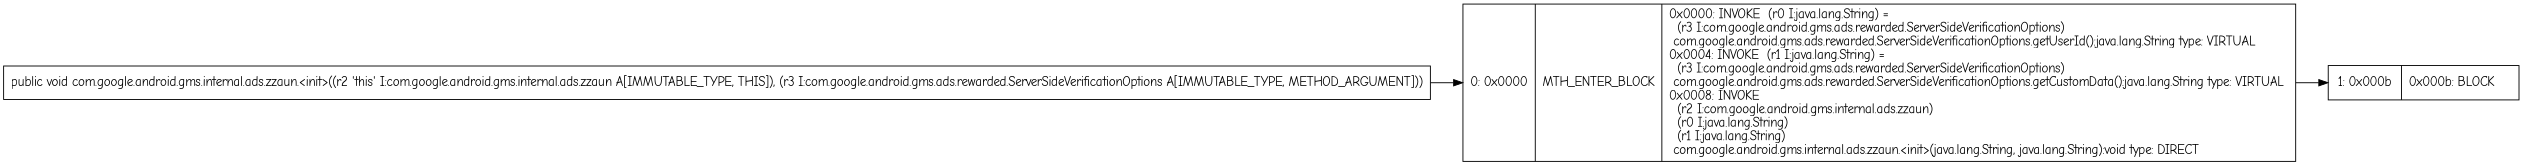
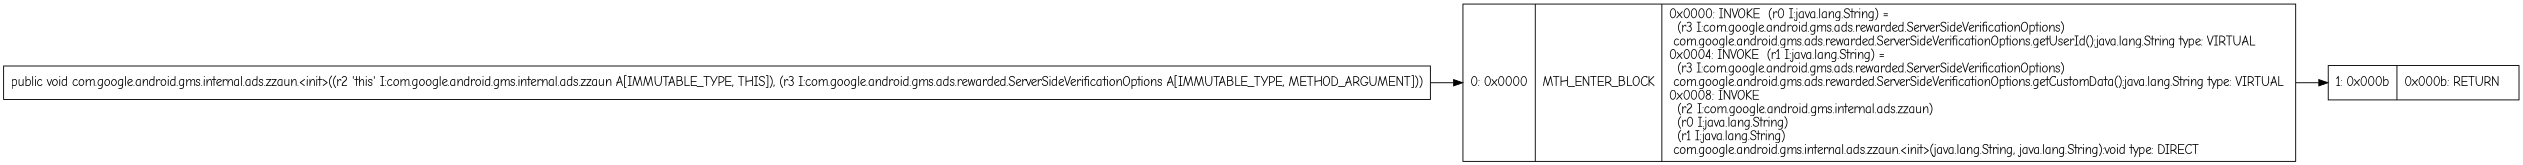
  digraph {
    rankdir=LR
    fontname="Comic Neue"
    node [shape=record fontname="Comic Neue"]
    edge [fontname="Comic Neue"]
    n1 [label="{0\:\ 0x0000|MTH_ENTER_BLOCK\l|0x0000: INVOKE  (r0 I:java.lang.String) = \l  (r3 I:com.google.android.gms.ads.rewarded.ServerSideVerificationOptions)\l com.google.android.gms.ads.rewarded.ServerSideVerificationOptions.getUserId():java.lang.String type: VIRTUAL \l0x0004: INVOKE  (r1 I:java.lang.String) = \l  (r3 I:com.google.android.gms.ads.rewarded.ServerSideVerificationOptions)\l com.google.android.gms.ads.rewarded.ServerSideVerificationOptions.getCustomData():java.lang.String type: VIRTUAL \l0x0008: INVOKE  \l  (r2 I:com.google.android.gms.internal.ads.zzaun)\l  (r0 I:java.lang.String)\l  (r1 I:java.lang.String)\l com.google.android.gms.internal.ads.zzaun.\<init\>(java.lang.String, java.lang.String):void type: DIRECT \l}"]
-   n2 [label="{1\:\ 0x000b|0x000b: BLOCK   \l}"]
+   n2 [label="{1\:\ 0x000b|0x000b: RETURN   \l}"]
    n3 [label="{public void com.google.android.gms.internal.ads.zzaun.\<init\>((r2 'this' I:com.google.android.gms.internal.ads.zzaun A[IMMUTABLE_TYPE, THIS]), (r3 I:com.google.android.gms.ads.rewarded.ServerSideVerificationOptions A[IMMUTABLE_TYPE, METHOD_ARGUMENT])) }"]
    n1 -> n2
    n3 -> n1
  }
